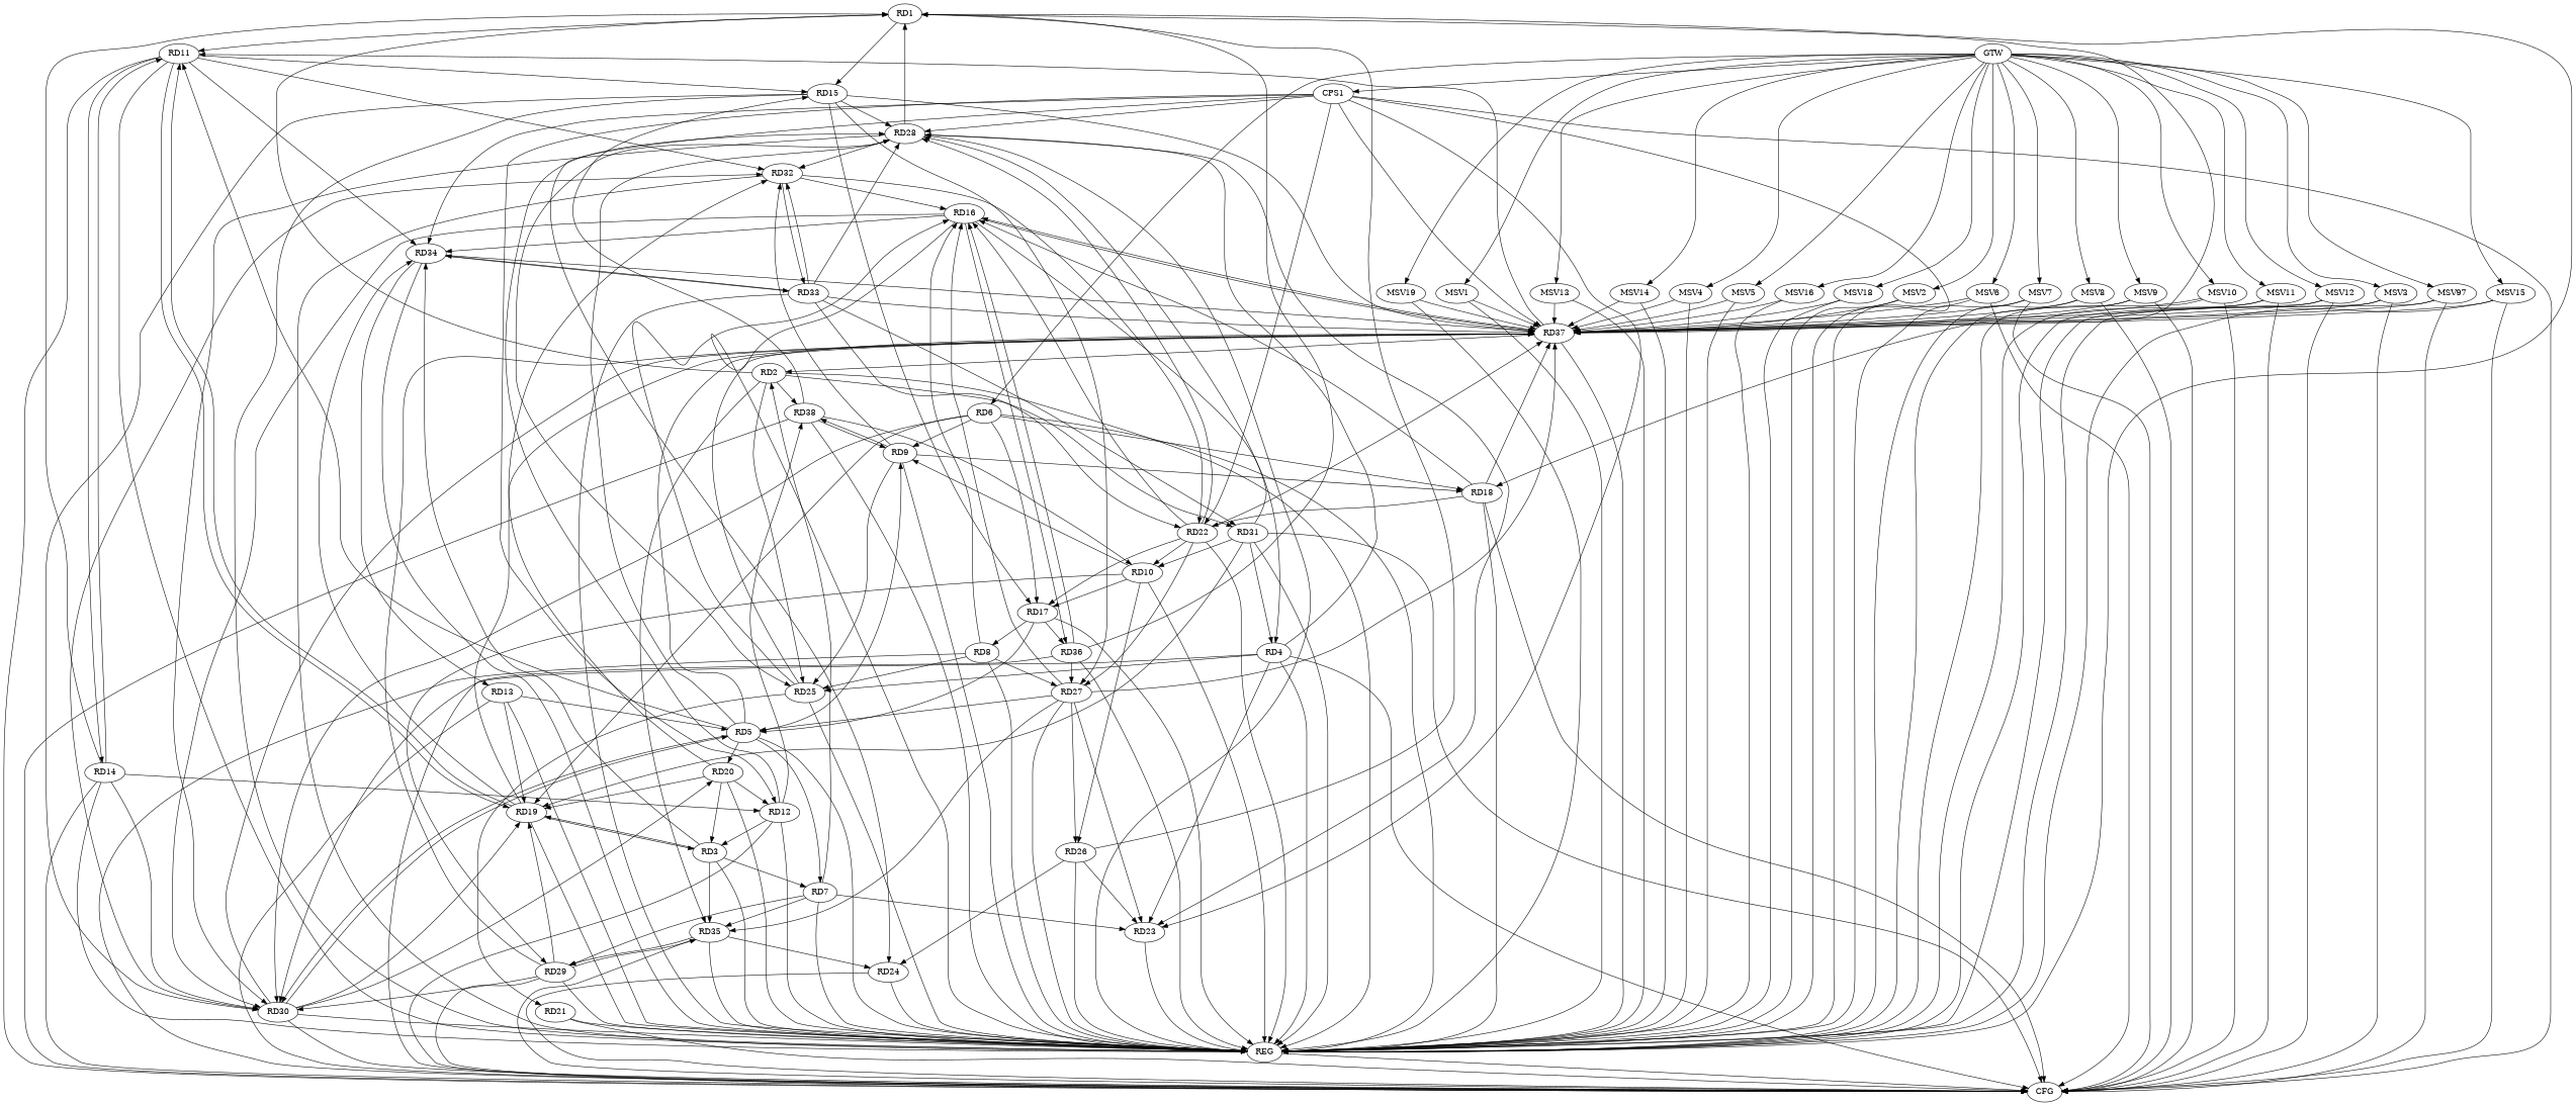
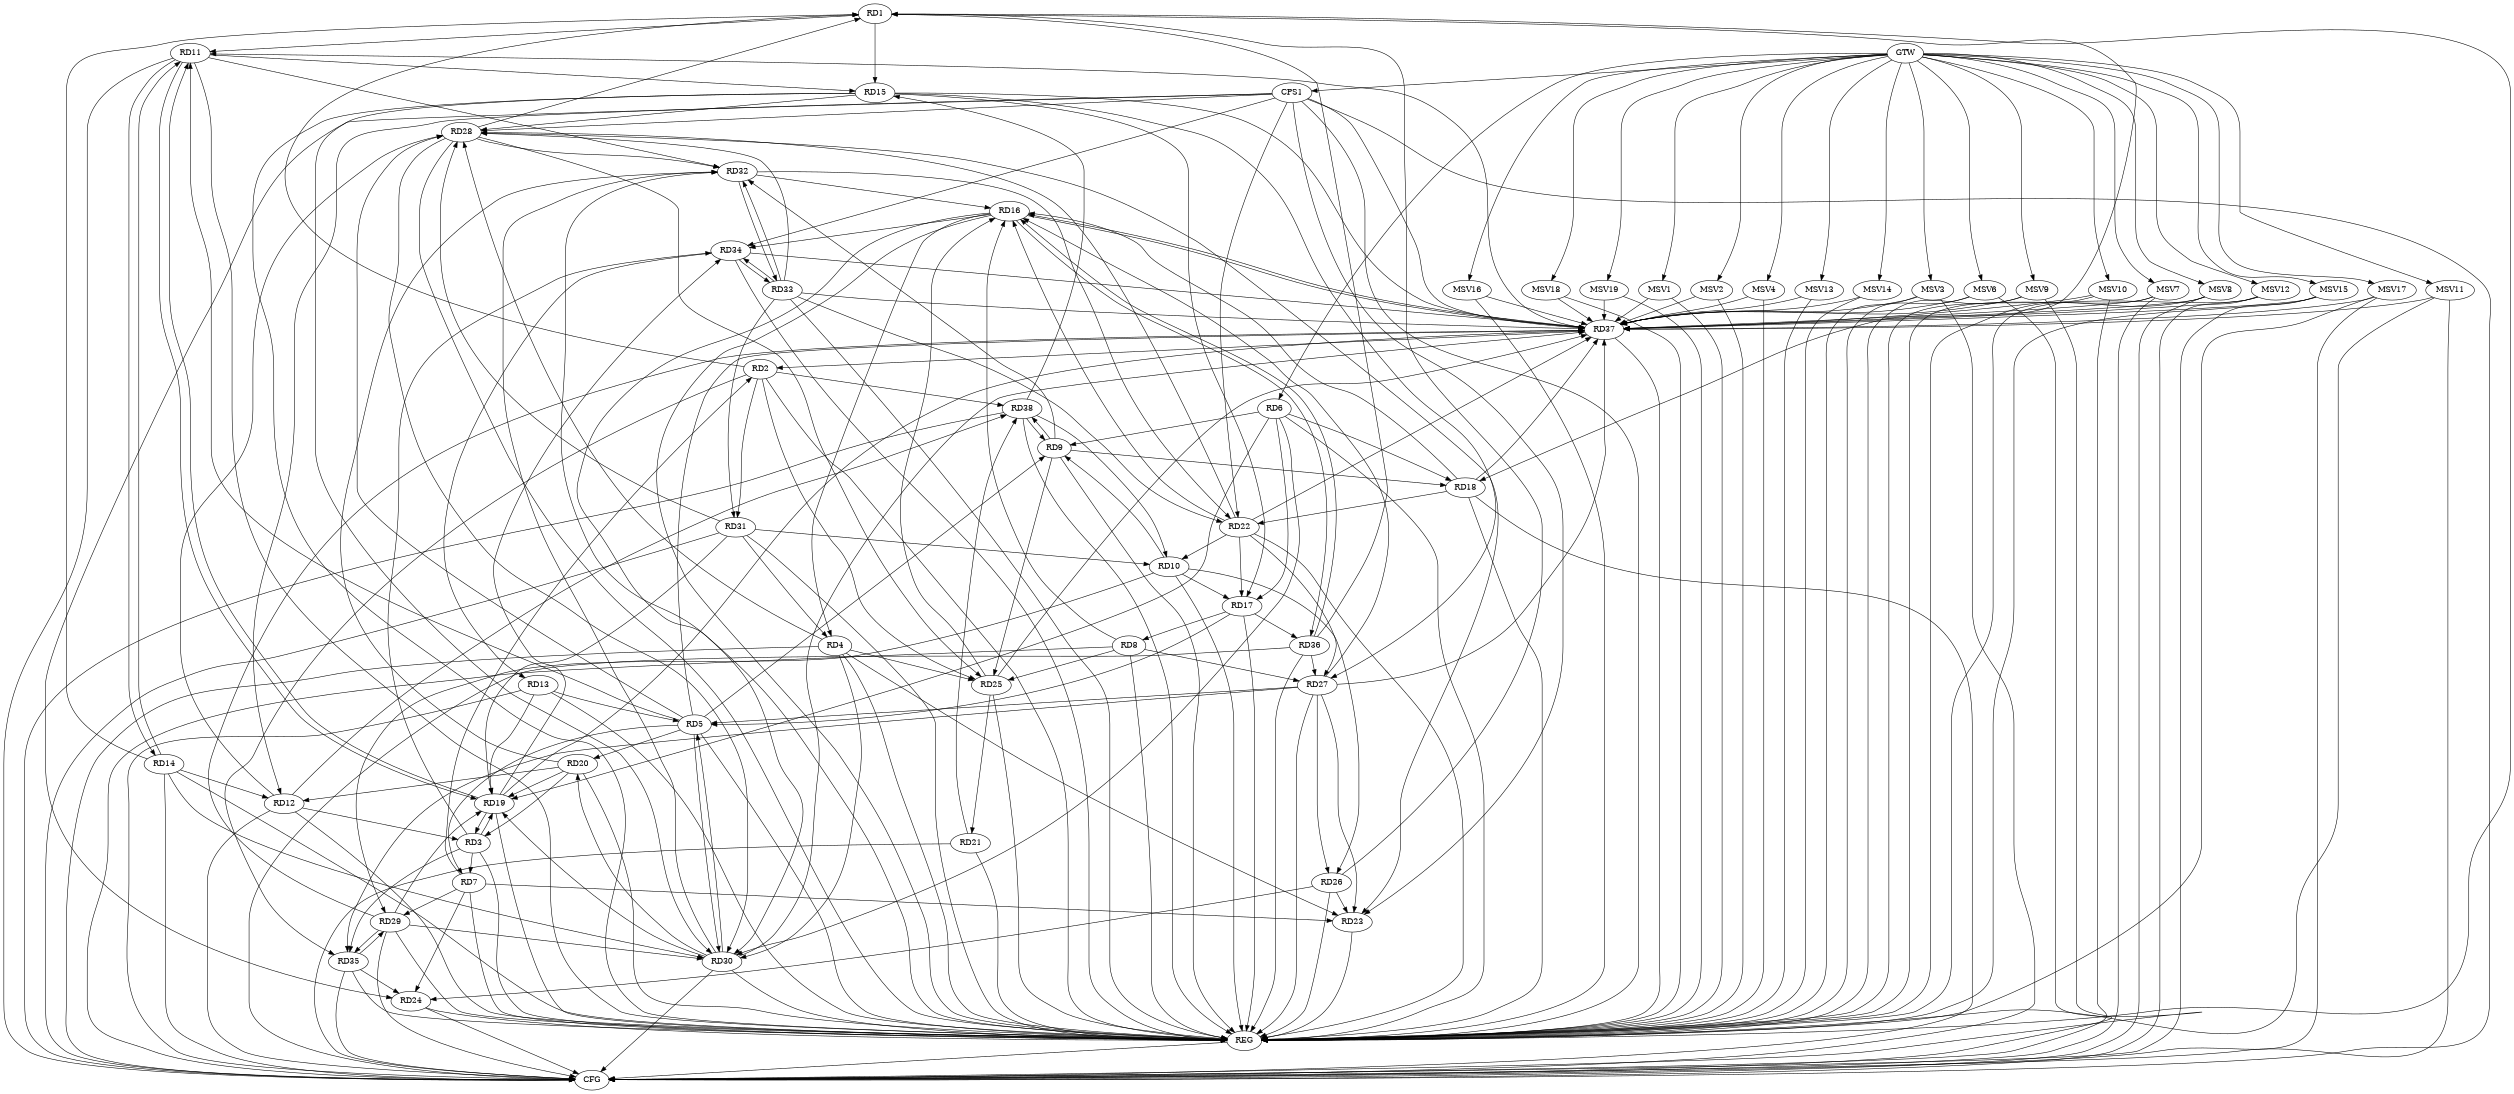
  strict digraph {
    n1 [label=RD1]
    n2 [label=RD11]
    n3 [label=RD15]
    n4 [label=RD18]
    n5 [label=REG]
    n6 [label=RD19]
    n7 [label=RD34]
    n8 [label=CFG]
    n9 [label=RD32]
    n10 [label=RD14]
    n11 [label=RD28]
    n12 [label=RD30]
    n13 [label=RD37]
    n14 [label=RD17]
    n15 [label=RD27]
    n16 [label=RD16]
    n17 [label=RD22]
    n18 [label=RD2]
    n19 [label=RD25]
    n20 [label=RD31]
    n21 [label=RD35]
    n22 [label=RD38]
    n23 [label=RD21]
    n24 [label=RD4]
    n25 [label=RD10]
    n26 [label=RD24]
    n27 [label=RD29]
    n28 [label=RD9]
    n29 [label=RD3]
    n30 [label=RD7]
    n31 [label=RD23]
    n32 [label=RD13]
    n33 [label=RD33]
    n34 [label=RD5]
    n35 [label=RD20]
    n36 [label=RD12]
    n37 [label=RD6]
    n38 [label=RD8]
    n39 [label=RD36]
    n40 [label=RD26]
    n41 [label=CPS1]
    n42 [label=GTW]
    n43 [label=MSV1]
    n44 [label=MSV2]
    n45 [label=MSV3]
    n46 [label=MSV4]
-   n47 [label=MSV5]
    n48 [label=MSV6]
    n49 [label=MSV7]
    n50 [label=MSV8]
    n51 [label=MSV9]
    n52 [label=MSV10]
    n53 [label=MSV11]
    n54 [label=MSV12]
    n55 [label=MSV13]
    n56 [label=MSV14]
    n57 [label=MSV15]
    n58 [label=MSV16]
-   n59 [label=MSV97]
+   n59 [label=MSV17]
    n60 [label=MSV18]
    n61 [label=MSV19]
    n1 -> n2
    n1 -> n3
    n1 -> n4
    n1 -> n5
    n2 -> n3
    n2 -> n5
    n2 -> n6
-   n2 -> n7
    n2 -> n8
    n2 -> n9
    n2 -> n10
    n3 -> n5
    n3 -> n11
    n3 -> n12
    n3 -> n13
    n3 -> n14
    n3 -> n15
    n4 -> n5
    n4 -> n8
    n4 -> n13
    n4 -> n16
    n4 -> n17
    n5 -> n8
    n6 -> n2
    n6 -> n5
    n6 -> n7
    n6 -> n13
    n6 -> n29
    n7 -> n5
    n7 -> n13
    n7 -> n32
    n7 -> n33
    n9 -> n5
    n9 -> n16
    n9 -> n17
    n9 -> n33
    n10 -> n1
    n10 -> n2
    n10 -> n5
    n10 -> n8
    n10 -> n12
    n10 -> n36
    n11 -> n1
    n11 -> n5
    n11 -> n9
    n11 -> n12
    n11 -> n19
    n11 -> n31
    n12 -> n5
    n12 -> n6
    n12 -> n8
    n12 -> n9
    n12 -> n13
    n12 -> n34
    n12 -> n35
    n13 -> n2
    n13 -> n5
    n13 -> n16
    n13 -> n18
    n14 -> n5
    n14 -> n34
    n14 -> n38
    n14 -> n39
    n15 -> n5
    n15 -> n13
    n15 -> n16
    n15 -> n21
    n15 -> n31
    n15 -> n34
    n15 -> n40
    n16 -> n5
    n16 -> n7
    n16 -> n12
    n16 -> n13
    n16 -> n24
    n16 -> n39
    n17 -> n5
    n17 -> n11
    n17 -> n13
    n17 -> n14
    n17 -> n15
    n17 -> n16
    n17 -> n25
    n18 -> n1
    n18 -> n5
    n18 -> n19
    n18 -> n20
    n18 -> n21
    n18 -> n22
    n19 -> n5
    n19 -> n13
    n19 -> n16
    n19 -> n23
    n20 -> n5
    n20 -> n6
    n20 -> n8
    n20 -> n11
    n20 -> n24
    n20 -> n25
    n21 -> n5
    n21 -> n8
    n21 -> n26
    n21 -> n27
    n22 -> n3
    n22 -> n5
    n22 -> n8
    n22 -> n25
    n22 -> n28
    n23 -> n5
    n23 -> n8
+   n23 -> n22
    n24 -> n5
    n24 -> n8
    n24 -> n11
    n24 -> n12
    n24 -> n19
    n24 -> n31
    n25 -> n5
    n25 -> n14
    n25 -> n27
    n25 -> n28
    n25 -> n40
    n26 -> n5
    n26 -> n8
    n27 -> n5
    n27 -> n6
    n27 -> n8
    n27 -> n12
    n27 -> n13
    n27 -> n21
    n28 -> n4
    n28 -> n5
    n28 -> n9
    n28 -> n19
    n28 -> n22
    n29 -> n5
    n29 -> n6
    n29 -> n7
    n29 -> n21
    n29 -> n30
    n30 -> n5
    n30 -> n18
-   n30 -> n21
+   n30 -> n26
    n30 -> n27
    n30 -> n31
    n31 -> n5
    n32 -> n5
    n32 -> n6
    n32 -> n8
    n32 -> n34
    n33 -> n5
    n33 -> n7
    n33 -> n9
    n33 -> n11
    n33 -> n13
    n33 -> n17
    n33 -> n20
    n34 -> n2
    n34 -> n5
    n34 -> n11
    n34 -> n12
    n34 -> n13
    n34 -> n28
    n34 -> n30
    n34 -> n35
    n35 -> n5
    n35 -> n6
    n35 -> n9
    n35 -> n29
    n35 -> n36
    n36 -> n5
    n36 -> n8
    n36 -> n11
    n36 -> n22
    n36 -> n29
    n37 -> n4
    n37 -> n5
    n37 -> n6
    n37 -> n12
    n37 -> n14
    n37 -> n28
    n38 -> n5
    n38 -> n8
    n38 -> n15
    n38 -> n16
    n38 -> n19
    n39 -> n1
    n39 -> n5
    n39 -> n8
    n39 -> n15
    n39 -> n16
    n40 -> n1
    n40 -> n5
    n40 -> n26
    n40 -> n31
    n41 -> n5
    n41 -> n7
    n41 -> n8
    n41 -> n11
    n41 -> n13
    n41 -> n17
    n41 -> n26
    n41 -> n31
    n41 -> n36
    n42 -> n37
    n42 -> n41
    n42 -> n43
    n42 -> n44
    n42 -> n45
    n42 -> n46
-   n42 -> n47
    n42 -> n48
    n42 -> n49
    n42 -> n50
    n42 -> n51
    n42 -> n52
    n42 -> n53
    n42 -> n54
    n42 -> n55
    n42 -> n56
    n42 -> n57
    n42 -> n58
    n42 -> n59
    n42 -> n60
    n42 -> n61
    n43 -> n5
    n43 -> n13
    n44 -> n5
    n44 -> n13
    n45 -> n5
    n45 -> n8
    n45 -> n13
    n46 -> n5
    n46 -> n13
-   n47 -> n5
-   n47 -> n13
    n48 -> n5
    n48 -> n8
    n48 -> n13
    n49 -> n5
    n49 -> n8
    n49 -> n13
    n50 -> n5
    n50 -> n8
    n50 -> n13
    n51 -> n5
    n51 -> n8
    n51 -> n13
    n52 -> n5
    n52 -> n8
    n52 -> n13
    n53 -> n5
    n53 -> n8
    n53 -> n13
    n54 -> n5
    n54 -> n8
    n54 -> n13
    n55 -> n5
    n55 -> n13
    n56 -> n5
    n56 -> n13
    n57 -> n5
    n57 -> n8
    n57 -> n13
    n58 -> n5
    n58 -> n13
    n59 -> n5
    n59 -> n8
    n59 -> n13
    n60 -> n5
    n60 -> n13
    n61 -> n5
    n61 -> n13
  }
